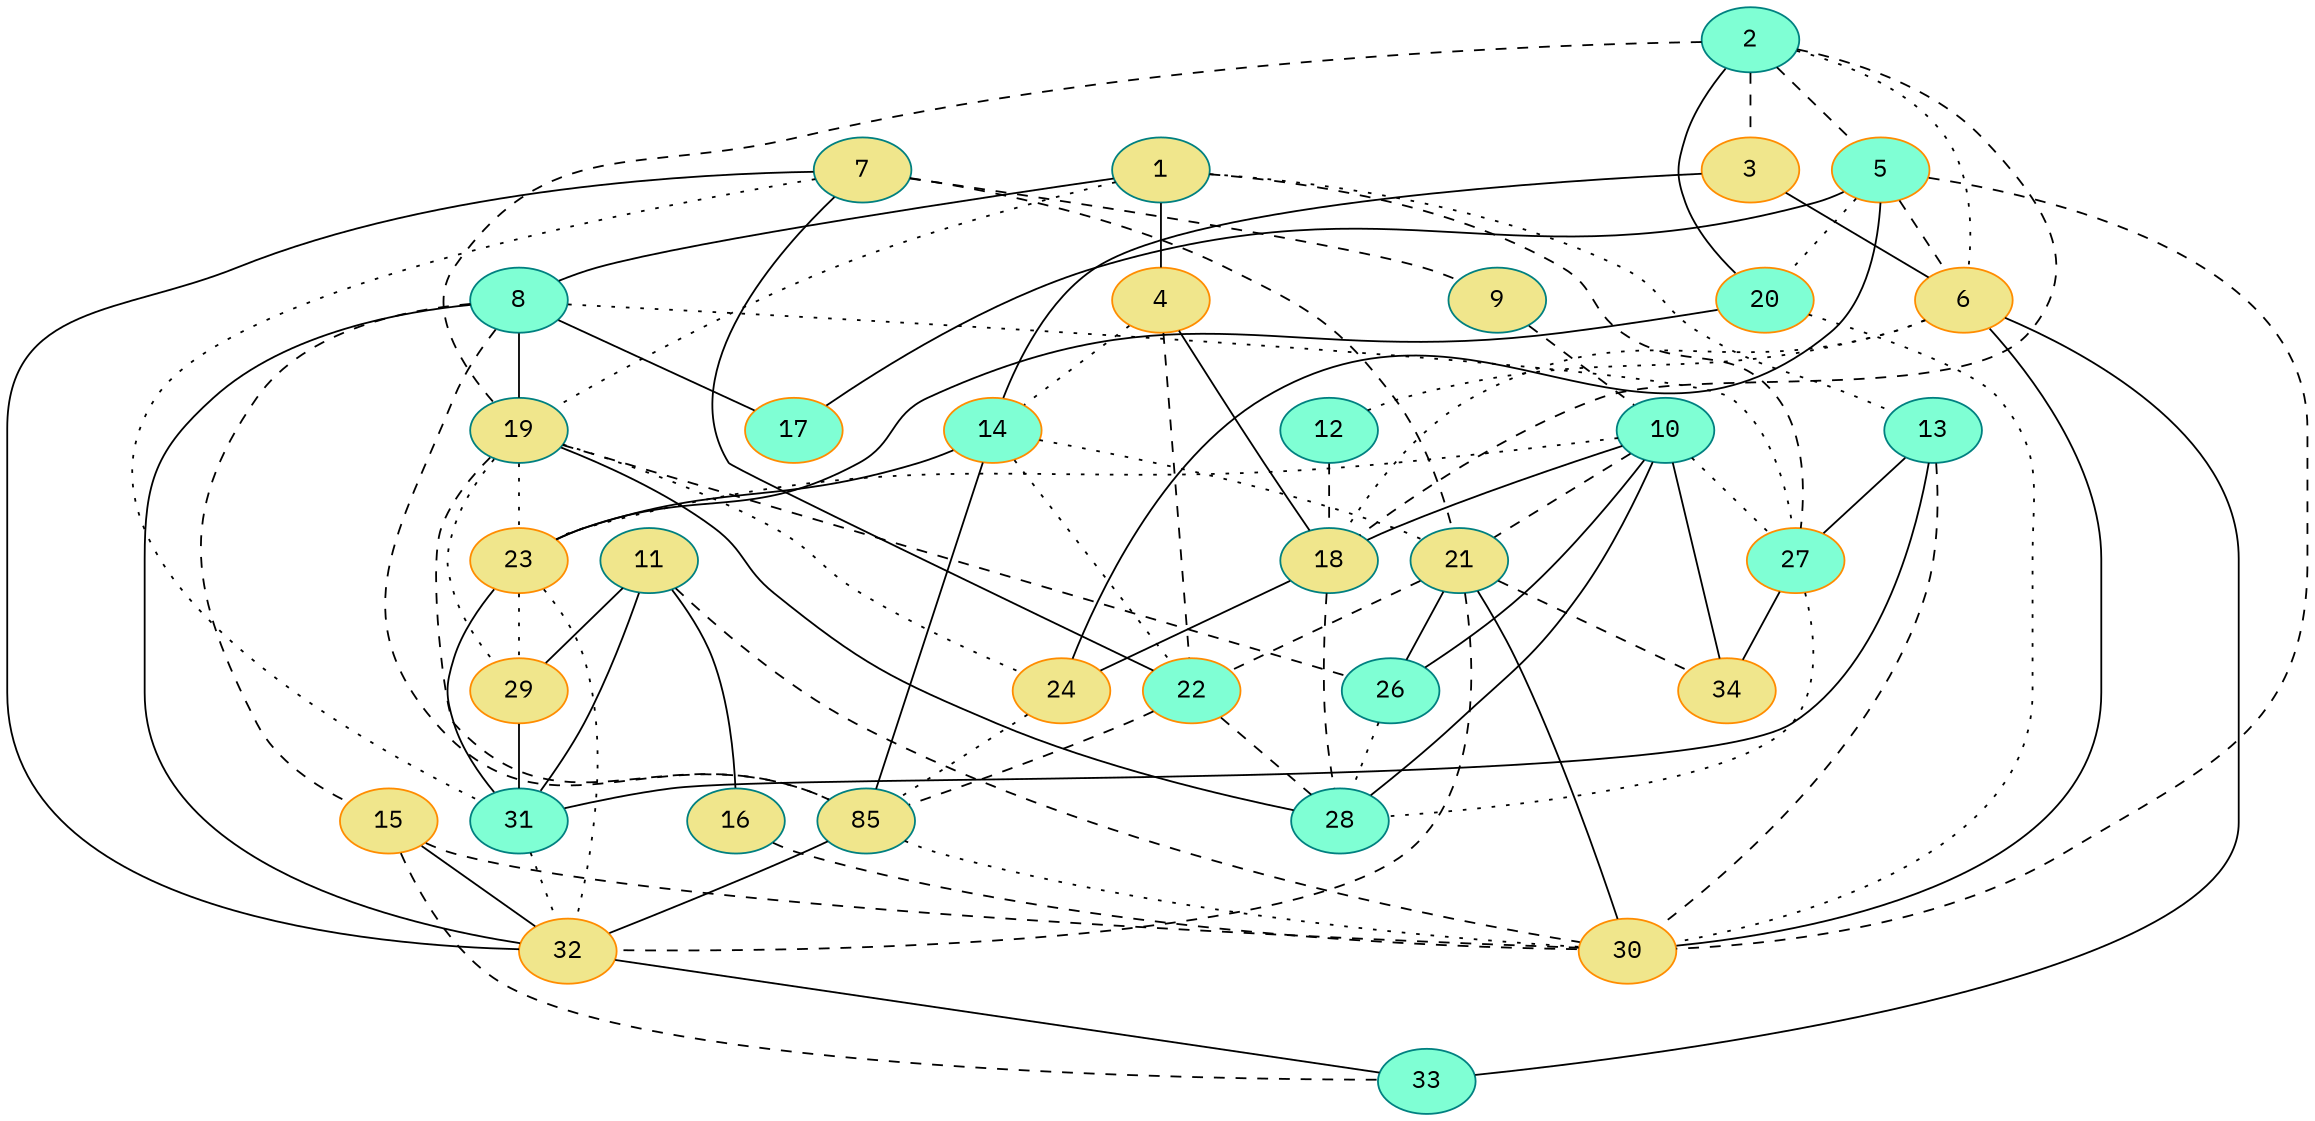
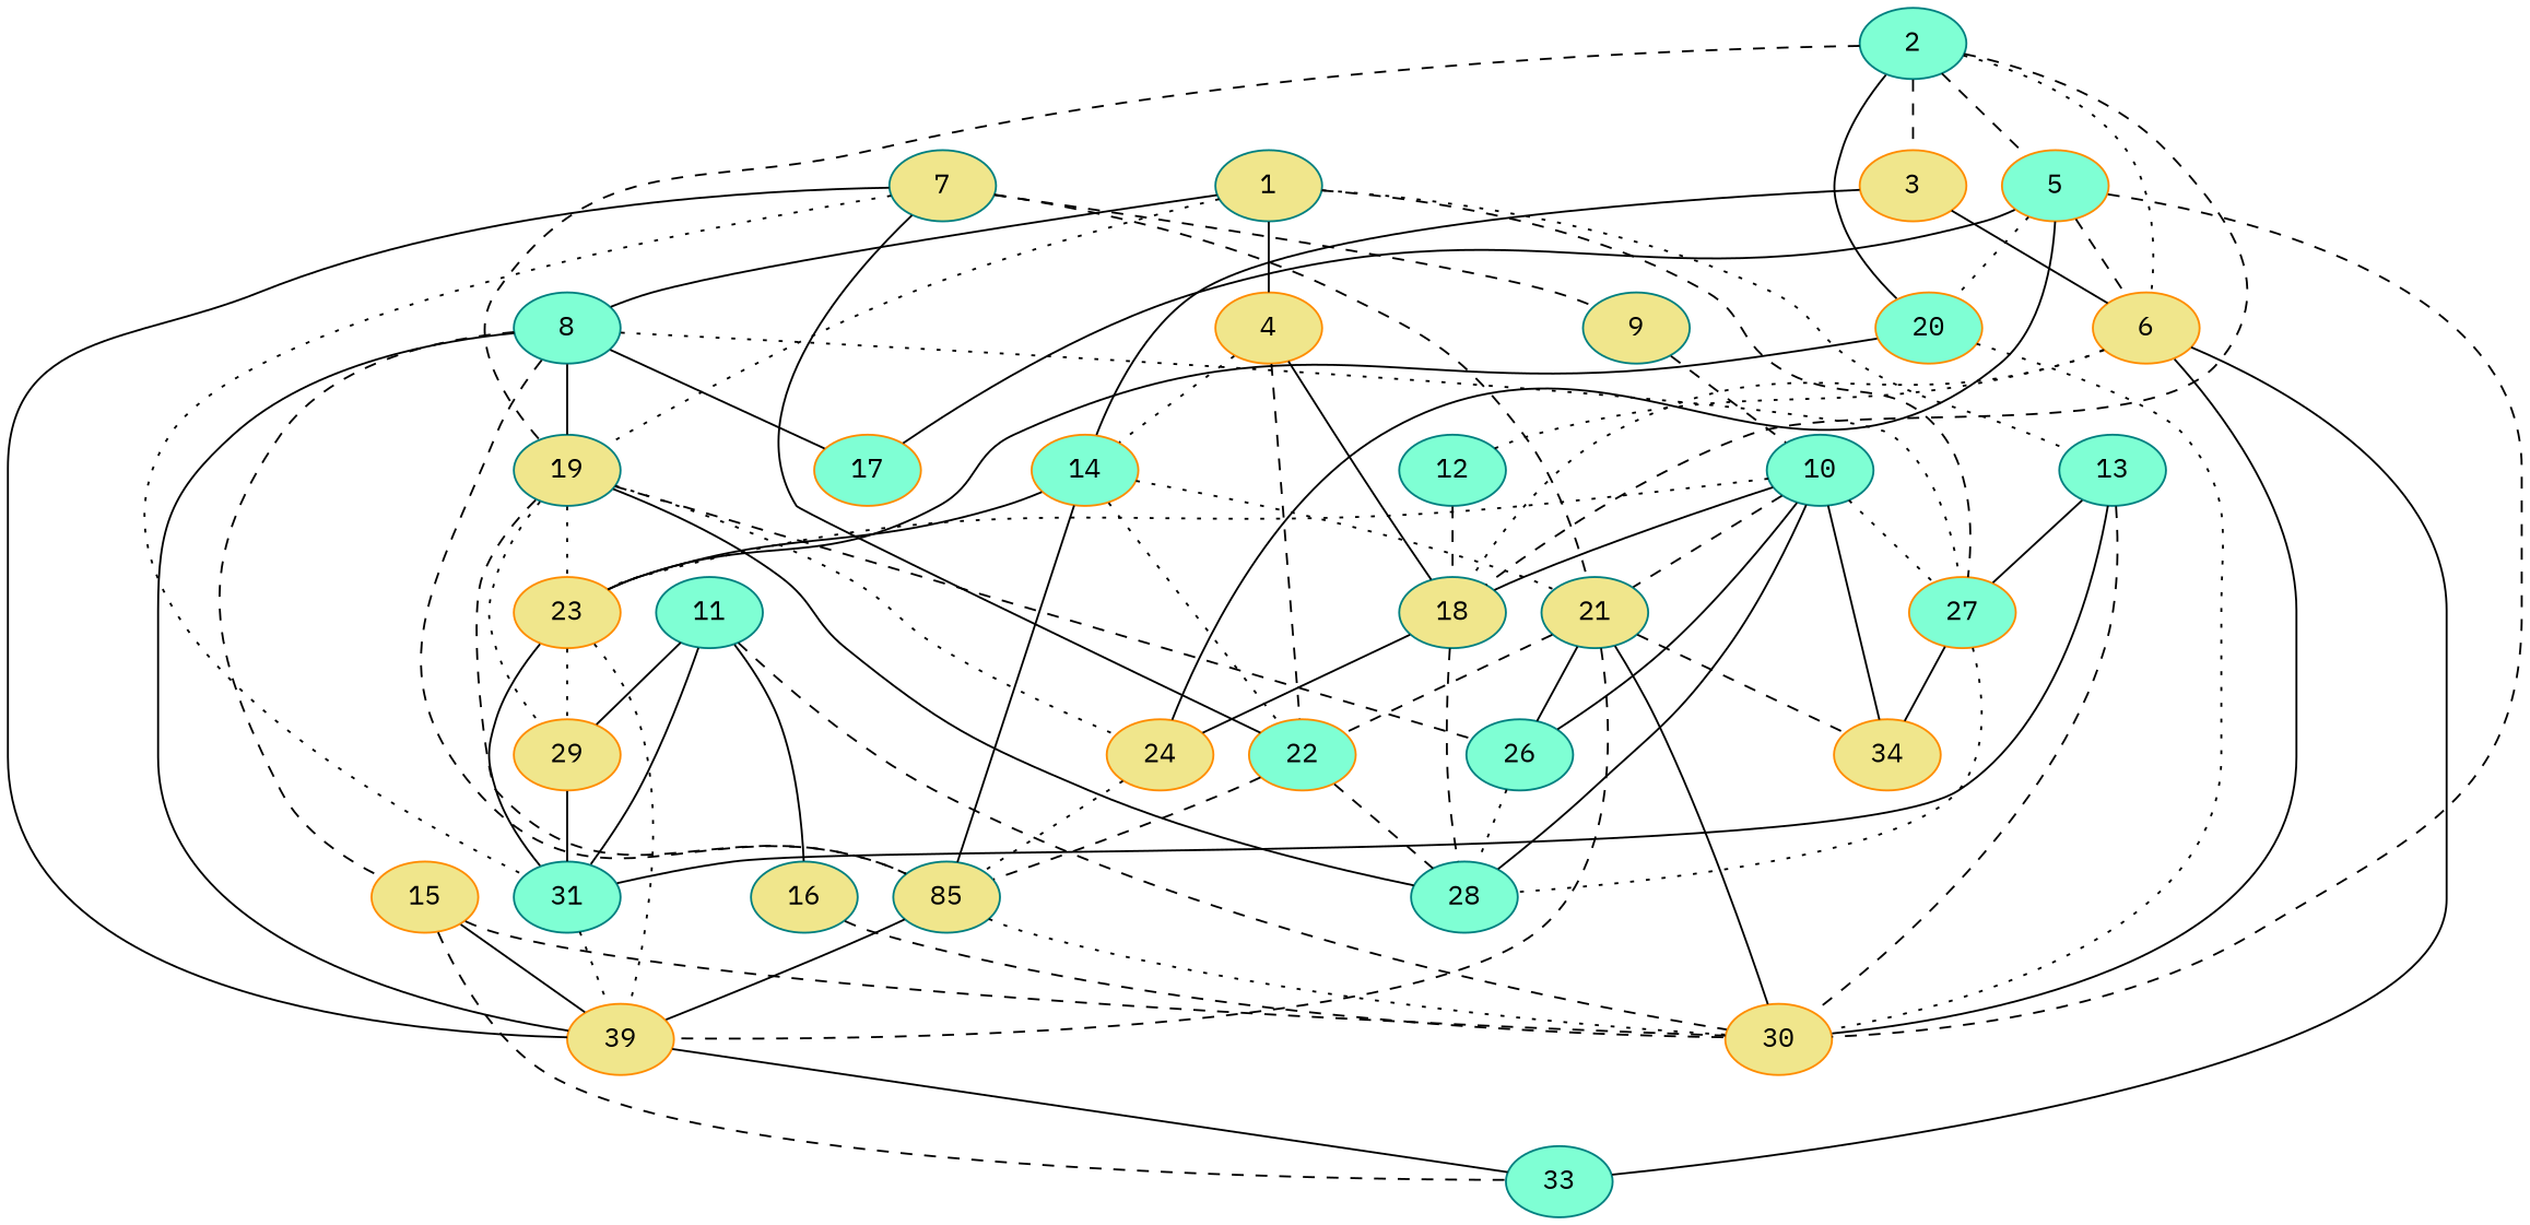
  graph {
    fontname="IBM Plex Mono"
    node [color=teal fillcolor=khaki fontname="IBM Plex Mono" style=filled]
    edge [fontname="IBM Plex Mono" style=solid weight=1.0]
    4 [color=darkorange]
    1
    8 [fillcolor=aquamarine]
    13 [fillcolor=aquamarine]
    19
    27 [color=darkorange fillcolor=aquamarine]
    18
    14 [color=darkorange fillcolor=aquamarine]
    22 [color=darkorange fillcolor=aquamarine]
    17 [color=darkorange fillcolor=aquamarine]
-   32 [color=darkorange]
+   32 [color=darkorange label=39]
    n12 [label=85]
    15 [color=darkorange]
    30 [color=darkorange]
    31 [fillcolor=aquamarine]
    24 [color=darkorange]
    23 [color=darkorange]
    26 [fillcolor=aquamarine]
    28 [fillcolor=aquamarine]
    29 [color=darkorange]
    34 [color=darkorange]
    2 [fillcolor=aquamarine]
    3 [color=darkorange]
    5 [color=darkorange fillcolor=aquamarine]
    6 [color=darkorange]
    20 [color=darkorange fillcolor=aquamarine]
    12 [fillcolor=aquamarine]
    33 [fillcolor=aquamarine]
    21
    7
    9
    10 [fillcolor=aquamarine]
-   11
+   11 [fillcolor=aquamarine]
    16
    4 -- 18
    4 -- 14 [style=dotted]
    4 -- 22 [style=dashed]
    1 -- 4 [weight=2.0]
    1 -- 8
    1 -- 13 [style=dotted]
    1 -- 19 [style=dotted]
    1 -- 27 [style=dashed]
    8 -- 19
    8 -- 27 [style=dotted]
    8 -- 17
    8 -- 32
    8 -- n12 [style=dashed]
    8 -- 15 [style=dashed]
    13 -- 27
    13 -- 30 [style=dashed]
    13 -- 31
    19 -- n12 [style=dashed]
    19 -- 24 [style=dotted]
    19 -- 23 [style=dotted]
    19 -- 26 [style=dashed]
    19 -- 28
    19 -- 29 [style=dotted weight=2.0]
    27 -- 28 [style=dotted]
    27 -- 34
    18 -- 24
    18 -- 28 [style=dashed]
    14 -- 22 [style=dotted]
    14 -- n12
    14 -- 23
    14 -- 21 [style=dotted]
    22 -- n12 [style=dashed]
    22 -- 28 [style=dashed]
    32 -- 33
    n12 -- 32
    n12 -- 30 [style=dotted]
    15 -- 32
    15 -- 30 [style=dashed]
    15 -- 33 [style=dashed]
    31 -- 32 [style=dotted]
    24 -- n12 [style=dotted]
    23 -- 32 [style=dotted]
    23 -- 31
    23 -- 29 [style=dotted]
    26 -- 28 [style=dotted]
    29 -- 31
    2 -- 19 [style=dashed]
    2 -- 18 [style=dashed]
    2 -- 3 [style=dashed]
    2 -- 5 [style=dashed]
    2 -- 6 [style=dotted]
    2 -- 20 [weight=2.0]
    3 -- 14
    3 -- 6
    5 -- 17
    5 -- 30 [style=dashed]
    5 -- 24
    5 -- 6 [style=dashed]
    5 -- 20 [style=dotted]
    6 -- 18 [style=dotted]
    6 -- 30
    6 -- 12 [style=dotted]
    6 -- 33 [weight=2.0]
    20 -- 30 [style=dotted]
    20 -- 23
    12 -- 18 [style=dashed]
    21 -- 22 [style=dashed]
    21 -- 32 [style=dashed]
    21 -- 30
    21 -- 26
    21 -- 34 [style=dashed]
    7 -- 22
    7 -- 32
    7 -- 31 [style=dotted]
    7 -- 21 [style=dashed weight=2.0]
    7 -- 9 [style=dashed]
    9 -- 10 [style=dashed]
    10 -- 27 [style=dotted]
    10 -- 18
    10 -- 23 [style=dotted]
    10 -- 26
    10 -- 28
    10 -- 34 [weight=2.0]
    10 -- 21 [style=dashed]
    11 -- 30 [style=dashed]
    11 -- 31
    11 -- 29
    11 -- 16
    16 -- 30 [style=dashed]
  }
